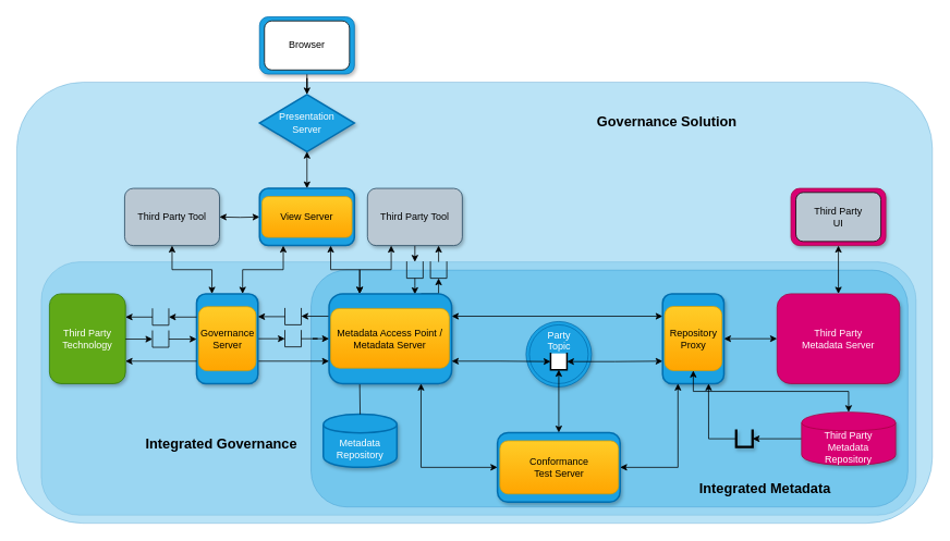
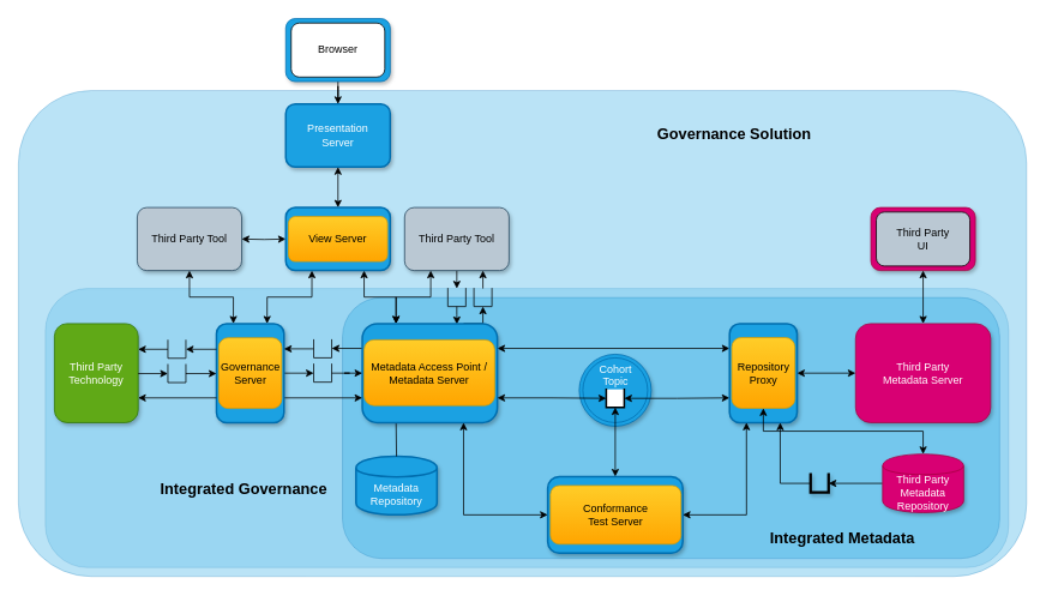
  <mxCell id="0" />
  <mxCell id="1" parent="0" />
  <mxCell id="2" value="" style="rounded=1;whiteSpace=wrap;html=1;fillColor=#1ba1e2;strokeColor=#006EAF;opacity=30;fontColor=#ffffff;" parent="1" vertex="1"><mxGeometry x="20" y="100" width="1120" height="540" as="geometry" /></mxCell>
  <mxCell id="3" value="" style="rounded=1;whiteSpace=wrap;html=1;fillColor=#1ba1e2;strokeColor=#006EAF;opacity=20;fontColor=#ffffff;" parent="1" vertex="1"><mxGeometry x="50" y="320" width="1070" height="310" as="geometry" /></mxCell>
  <mxCell id="4" value="" style="rounded=1;whiteSpace=wrap;html=1;fillColor=#1ba1e2;strokeColor=#006EAF;fontColor=#ffffff;opacity=30;" parent="1" vertex="1"><mxGeometry x="380" y="330" width="730" height="290" as="geometry" /></mxCell>
  <mxCell id="5" style="edgeStyle=orthogonalEdgeStyle;rounded=0;orthogonalLoop=1;jettySize=auto;html=1;entryX=0.25;entryY=0;entryDx=0;entryDy=0;startArrow=classic;startFill=1;endArrow=classic;endFill=1;exitX=0.75;exitY=1;exitDx=0;exitDy=0;" parent="1" source="63" target="15" edge="1"><mxGeometry relative="1" as="geometry" /></mxCell>
  <mxCell id="6" style="edgeStyle=orthogonalEdgeStyle;rounded=0;orthogonalLoop=1;jettySize=auto;html=1;exitX=0.25;exitY=1;exitDx=0;exitDy=0;startArrow=classic;startFill=1;endArrow=classic;endFill=1;entryX=0.75;entryY=0;entryDx=0;entryDy=0;" parent="1" source="63" target="19" edge="1"><mxGeometry relative="1" as="geometry"><mxPoint x="300" y="361" as="targetPoint" /></mxGeometry></mxCell>
  <mxCell id="7" style="edgeStyle=orthogonalEdgeStyle;rounded=0;orthogonalLoop=1;jettySize=auto;html=1;exitX=0.5;exitY=1;exitDx=0;exitDy=0;entryX=0.5;entryY=0;entryDx=0;entryDy=0;startArrow=classic;startFill=1;" parent="1" source="8" target="63" edge="1"><mxGeometry relative="1" as="geometry" /></mxCell>
- <mxCell id="8" value="Presentation&lt;br&gt;Server" style="rhombus;whiteSpace=wrap;html=1;fillColor=#1ba1e2;strokeColor=#006EAF;fontColor=#ffffff;strokeWidth=2;shadow=1;" parent="1" vertex="1"><mxGeometry x="317" y="115" width="116" height="70" as="geometry" /></mxCell>
+ <mxCell id="8" value="Presentation&lt;br&gt;Server" style="rounded=1;whiteSpace=wrap;html=1;fillColor=#1ba1e2;strokeColor=#006EAF;fontColor=#ffffff;strokeWidth=2;shadow=1;" parent="1" vertex="1"><mxGeometry x="317" y="115" width="116" height="70" as="geometry" /></mxCell>
  <mxCell id="9" value="Metadata&lt;br&gt;Repository&lt;br&gt;" style="shape=cylinder;whiteSpace=wrap;html=1;boundedLbl=1;backgroundOutline=1;fillColor=#1ba1e2;strokeColor=#006EAF;fontColor=#ffffff;strokeWidth=2;shadow=1;" parent="1" vertex="1"><mxGeometry x="395" y="506.5" width="90" height="65" as="geometry" /></mxCell>
  <mxCell id="10" style="edgeStyle=orthogonalEdgeStyle;rounded=0;orthogonalLoop=1;jettySize=auto;html=1;exitX=0.25;exitY=1;exitDx=0;exitDy=0;endArrow=none;endFill=0;entryX=0.5;entryY=0;entryDx=0;entryDy=0;" parent="1" source="15" target="9" edge="1"><mxGeometry relative="1" as="geometry"><mxPoint x="477" y="459" as="targetPoint" /></mxGeometry></mxCell>
  <mxCell id="11" style="edgeStyle=orthogonalEdgeStyle;rounded=0;orthogonalLoop=1;jettySize=auto;html=1;exitX=0.75;exitY=0;exitDx=0;exitDy=0;entryX=0.5;entryY=1;entryDx=0;entryDy=0;endArrow=classic;endFill=1;" parent="1" source="15" target="24" edge="1"><mxGeometry relative="1" as="geometry" /></mxCell>
  <mxCell id="12" style="edgeStyle=orthogonalEdgeStyle;rounded=0;orthogonalLoop=1;jettySize=auto;html=1;exitX=0;exitY=0.25;exitDx=0;exitDy=0;entryX=1;entryY=0.5;entryDx=0;entryDy=0;endArrow=classic;endFill=1;" parent="1" source="15" target="26" edge="1"><mxGeometry relative="1" as="geometry" /></mxCell>
  <mxCell id="13" style="edgeStyle=orthogonalEdgeStyle;rounded=0;orthogonalLoop=1;jettySize=auto;html=1;entryX=0;entryY=0.25;entryDx=0;entryDy=0;startArrow=classic;startFill=1;endArrow=classic;endFill=1;exitX=1;exitY=0.25;exitDx=0;exitDy=0;" parent="1" source="15" target="38" edge="1"><mxGeometry relative="1" as="geometry" /></mxCell>
  <mxCell id="14" style="edgeStyle=orthogonalEdgeStyle;rounded=0;orthogonalLoop=1;jettySize=auto;html=1;exitX=0.7;exitY=0.006;exitDx=0;exitDy=0;entryX=0.5;entryY=1;entryDx=0;entryDy=0;startArrow=classic;startFill=1;endArrow=none;endFill=0;exitPerimeter=0;" parent="1" source="15" target="52" edge="1"><mxGeometry relative="1" as="geometry"><Array as="points"><mxPoint x="507" y="349" /><mxPoint x="507" y="349" /></Array></mxGeometry></mxCell>
  <mxCell id="15" value="Metadata Server /&lt;br&gt;Metadata Access Point" style="rounded=1;whiteSpace=wrap;html=1;fillColor=#1ba1e2;strokeColor=#006EAF;fontColor=#ffffff;strokeWidth=2;shadow=1;" parent="1" vertex="1"><mxGeometry x="402" y="359" width="150" height="110" as="geometry" /></mxCell>
  <mxCell id="16" style="edgeStyle=orthogonalEdgeStyle;rounded=0;orthogonalLoop=1;jettySize=auto;html=1;exitX=1;exitY=0.5;exitDx=0;exitDy=0;entryX=0;entryY=0.5;entryDx=0;entryDy=0;endArrow=classic;endFill=1;" parent="1" source="19" target="28" edge="1"><mxGeometry relative="1" as="geometry" /></mxCell>
  <mxCell id="17" style="edgeStyle=orthogonalEdgeStyle;rounded=0;orthogonalLoop=1;jettySize=auto;html=1;exitX=1;exitY=0.75;exitDx=0;exitDy=0;entryX=0;entryY=0.75;entryDx=0;entryDy=0;endArrow=classic;endFill=1;" parent="1" source="19" target="15" edge="1"><mxGeometry relative="1" as="geometry" /></mxCell>
  <mxCell id="18" style="edgeStyle=orthogonalEdgeStyle;rounded=0;orthogonalLoop=1;jettySize=auto;html=1;exitX=0.25;exitY=0;exitDx=0;exitDy=0;entryX=0.5;entryY=1;entryDx=0;entryDy=0;startArrow=classic;startFill=1;endArrow=classic;endFill=1;" parent="1" source="19" target="47" edge="1"><mxGeometry relative="1" as="geometry" /></mxCell>
  <mxCell id="19" value="Governance&lt;br&gt;Server" style="rounded=1;whiteSpace=wrap;html=1;fillColor=#1ba1e2;strokeColor=#006EAF;fontColor=#ffffff;strokeWidth=2;shadow=1;" parent="1" vertex="1"><mxGeometry x="240" y="359" width="75" height="110" as="geometry" /></mxCell>
  <mxCell id="20" style="edgeStyle=orthogonalEdgeStyle;rounded=0;orthogonalLoop=1;jettySize=auto;html=1;exitX=0.25;exitY=1;exitDx=0;exitDy=0;entryX=0.25;entryY=0;entryDx=0;entryDy=0;startArrow=classic;startFill=1;endArrow=classic;endFill=1;" parent="1" source="22" target="15" edge="1"><mxGeometry relative="1" as="geometry" /></mxCell>
  <mxCell id="21" style="edgeStyle=orthogonalEdgeStyle;rounded=0;orthogonalLoop=1;jettySize=auto;html=1;exitX=0.5;exitY=1;exitDx=0;exitDy=0;entryX=0.5;entryY=0;entryDx=0;entryDy=0;startArrow=none;startFill=0;endArrow=classic;endFill=1;" parent="1" source="22" target="52" edge="1"><mxGeometry relative="1" as="geometry" /></mxCell>
  <mxCell id="22" value="Third Party Tool" style="rounded=1;whiteSpace=wrap;html=1;fillColor=#bac8d3;strokeColor=#23445d;shadow=1;" parent="1" vertex="1"><mxGeometry x="449" y="230" width="116" height="70" as="geometry" /></mxCell>
  <mxCell id="23" style="edgeStyle=orthogonalEdgeStyle;rounded=0;orthogonalLoop=1;jettySize=auto;html=1;exitX=0.5;exitY=0;exitDx=0;exitDy=0;entryX=0.75;entryY=1;entryDx=0;entryDy=0;endArrow=classic;endFill=1;" parent="1" source="24" target="22" edge="1"><mxGeometry relative="1" as="geometry" /></mxCell>
  <mxCell id="24" value="" style="shape=partialRectangle;whiteSpace=wrap;html=1;bottom=1;right=1;left=1;top=0;fillColor=none;routingCenterX=-0.5;" parent="1" vertex="1"><mxGeometry x="526" y="320" width="20" height="20" as="geometry" /></mxCell>
  <mxCell id="25" style="edgeStyle=orthogonalEdgeStyle;rounded=0;orthogonalLoop=1;jettySize=auto;html=1;exitX=0;exitY=0.5;exitDx=0;exitDy=0;entryX=1;entryY=0.25;entryDx=0;entryDy=0;endArrow=classic;endFill=1;" parent="1" source="26" target="19" edge="1"><mxGeometry relative="1" as="geometry" /></mxCell>
  <mxCell id="26" value="" style="shape=partialRectangle;whiteSpace=wrap;html=1;bottom=1;right=1;left=1;top=0;fillColor=none;routingCenterX=-0.5;" parent="1" vertex="1"><mxGeometry x="348" y="377" width="20" height="20" as="geometry" /></mxCell>
  <mxCell id="27" style="edgeStyle=orthogonalEdgeStyle;rounded=0;orthogonalLoop=1;jettySize=auto;html=1;exitX=1;exitY=0.5;exitDx=0;exitDy=0;endArrow=classic;endFill=1;" parent="1" source="28" target="15" edge="1"><mxGeometry relative="1" as="geometry" /></mxCell>
  <mxCell id="28" value="" style="shape=partialRectangle;whiteSpace=wrap;html=1;bottom=1;right=1;left=1;top=0;fillColor=none;routingCenterX=-0.5;" parent="1" vertex="1"><mxGeometry x="348" y="404" width="20" height="20" as="geometry" /></mxCell>
  <mxCell id="29" value="" style="ellipse;shape=doubleEllipse;whiteSpace=wrap;html=1;aspect=fixed;fillColor=#1ba1e2;strokeColor=#006EAF;fontColor=#ffffff;shadow=1;" parent="1" vertex="1"><mxGeometry x="643" y="393" width="80" height="80" as="geometry" /></mxCell>
  <mxCell id="30" style="edgeStyle=orthogonalEdgeStyle;rounded=0;orthogonalLoop=1;jettySize=auto;html=1;exitX=1;exitY=0.5;exitDx=0;exitDy=0;entryX=0;entryY=0.75;entryDx=0;entryDy=0;startArrow=classic;startFill=1;endArrow=classic;endFill=1;" parent="1" source="31" target="38" edge="1"><mxGeometry relative="1" as="geometry" /></mxCell>
  <mxCell id="31" value="" style="shape=partialRectangle;whiteSpace=wrap;html=1;bottom=1;right=1;left=1;top=0;routingCenterX=-0.5;strokeWidth=2;" parent="1" vertex="1"><mxGeometry x="673" y="432" width="20" height="20" as="geometry" /></mxCell>
  <mxCell id="32" style="edgeStyle=orthogonalEdgeStyle;rounded=0;orthogonalLoop=1;jettySize=auto;html=1;exitX=1;exitY=0.75;exitDx=0;exitDy=0;entryX=0;entryY=0.5;entryDx=0;entryDy=0;endArrow=classic;endFill=1;startArrow=classic;startFill=1;" parent="1" source="15" target="31" edge="1"><mxGeometry relative="1" as="geometry" /></mxCell>
- <mxCell id="33" value="&lt;div style=&quot;text-align: center&quot;&gt;&lt;span&gt;Party&lt;/span&gt;&lt;/div&gt;&lt;div style=&quot;text-align: center&quot;&gt;&lt;span&gt;Topic&lt;/span&gt;&lt;/div&gt;" style="text;html=1;resizable=0;points=[];autosize=1;align=center;verticalAlign=top;spacingTop=-4;fontColor=#FFFFFF;shadow=1;" parent="1" vertex="1"><mxGeometry x="658" y="400" width="50" height="30" as="geometry" /></mxCell>
+ <mxCell id="33" value="&lt;div style=&quot;text-align: center&quot;&gt;&lt;span&gt;Cohort&lt;/span&gt;&lt;/div&gt;&lt;div style=&quot;text-align: center&quot;&gt;&lt;span&gt;Topic&lt;/span&gt;&lt;/div&gt;" style="text;html=1;resizable=0;points=[];autosize=1;align=center;verticalAlign=top;spacingTop=-4;fontColor=#FFFFFF;shadow=1;" parent="1" vertex="1"><mxGeometry x="658" y="400" width="50" height="30" as="geometry" /></mxCell>
  <mxCell id="34" value="" style="rounded=1;whiteSpace=wrap;html=1;fillColor=#d80073;strokeColor=#A50040;fontColor=#ffffff;shadow=1;" parent="1" vertex="1"><mxGeometry x="967" y="230" width="116" height="70" as="geometry" /></mxCell>
  <mxCell id="35" value="Third Party&lt;br&gt;UI" style="rounded=1;whiteSpace=wrap;html=1;fillColor=#bac8d3;" parent="1" vertex="1"><mxGeometry x="973" y="235" width="104" height="60" as="geometry" /></mxCell>
  <mxCell id="36" value="Third Party&lt;br&gt;Technology" style="rounded=1;whiteSpace=wrap;html=1;fillColor=#60a917;strokeColor=#2D7600;fontColor=#ffffff;shadow=1;" parent="1" vertex="1"><mxGeometry x="60" y="359" width="93" height="110" as="geometry" /></mxCell>
  <mxCell id="37" style="edgeStyle=orthogonalEdgeStyle;rounded=0;orthogonalLoop=1;jettySize=auto;html=1;exitX=1;exitY=0.5;exitDx=0;exitDy=0;startArrow=classic;startFill=1;endArrow=classic;endFill=1;" parent="1" source="38" target="40" edge="1"><mxGeometry relative="1" as="geometry" /></mxCell>
  <mxCell id="38" value="Another&lt;br&gt;Cohort&lt;br&gt;Member" style="rounded=1;whiteSpace=wrap;html=1;fillColor=#1ba1e2;strokeColor=#006EAF;fontColor=#ffffff;strokeWidth=2;shadow=1;" parent="1" vertex="1"><mxGeometry x="810" y="359" width="75" height="110" as="geometry" /></mxCell>
  <mxCell id="39" style="edgeStyle=orthogonalEdgeStyle;rounded=0;orthogonalLoop=1;jettySize=auto;html=1;exitX=0.5;exitY=0;exitDx=0;exitDy=0;entryX=0.5;entryY=1;entryDx=0;entryDy=0;startArrow=classic;startFill=1;endArrow=classic;endFill=1;" parent="1" source="40" target="34" edge="1"><mxGeometry relative="1" as="geometry" /></mxCell>
  <mxCell id="40" value="Third Party&lt;br&gt;Metadata Server" style="rounded=1;whiteSpace=wrap;html=1;fillColor=#d80073;strokeColor=#A50040;fontColor=#ffffff;shadow=1;" parent="1" vertex="1"><mxGeometry x="950" y="359" width="150" height="110" as="geometry" /></mxCell>
  <mxCell id="41" style="edgeStyle=orthogonalEdgeStyle;rounded=0;orthogonalLoop=1;jettySize=auto;html=1;exitX=0.5;exitY=0;exitDx=0;exitDy=0;startArrow=classic;startFill=1;endArrow=classic;endFill=1;" parent="1" source="43" target="67" edge="1"><mxGeometry relative="1" as="geometry" /></mxCell>
  <mxCell id="42" style="edgeStyle=orthogonalEdgeStyle;rounded=0;orthogonalLoop=1;jettySize=auto;html=1;exitX=0;exitY=0.5;exitDx=0;exitDy=0;entryX=1;entryY=0.5;entryDx=0;entryDy=0;startArrow=none;startFill=0;endArrow=classic;endFill=1;" parent="1" source="43" target="45" edge="1"><mxGeometry relative="1" as="geometry" /></mxCell>
- <mxCell id="43" value="Third Party&lt;br&gt;Metadata&lt;br&gt;Repository" style="shape=cylinder;whiteSpace=wrap;html=1;boundedLbl=1;backgroundOutline=1;fillColor=#d80073;strokeColor=#A50040;fontColor=#ffffff;shadow=1;" parent="1" vertex="1"><mxGeometry x="980" y="504" width="115" height="65" as="geometry" /></mxCell>
+ <mxCell id="43" value="Third Party&lt;br&gt;Metadata&lt;br&gt;Repository" style="shape=cylinder;whiteSpace=wrap;html=1;boundedLbl=1;backgroundOutline=1;fillColor=#d80073;strokeColor=#A50040;fontColor=#ffffff;shadow=1;" parent="1" vertex="1"><mxGeometry x="980" y="504" width="90" height="65" as="geometry" /></mxCell>
  <mxCell id="44" style="edgeStyle=orthogonalEdgeStyle;rounded=0;orthogonalLoop=1;jettySize=auto;html=1;exitX=0;exitY=0.5;exitDx=0;exitDy=0;entryX=0.75;entryY=1;entryDx=0;entryDy=0;startArrow=none;startFill=0;endArrow=classic;endFill=1;" parent="1" source="45" target="38" edge="1"><mxGeometry relative="1" as="geometry" /></mxCell>
  <mxCell id="45" value="" style="shape=partialRectangle;whiteSpace=wrap;html=1;bottom=1;right=1;left=1;top=0;fillColor=none;routingCenterX=-0.5;strokeWidth=3;shadow=1;" parent="1" vertex="1"><mxGeometry x="900" y="526.5" width="20" height="20" as="geometry" /></mxCell>
  <mxCell id="46" value="" style="edgeStyle=orthogonalEdgeStyle;rounded=0;orthogonalLoop=1;jettySize=auto;html=1;startArrow=classic;startFill=1;" parent="1" target="63" edge="1"><mxGeometry relative="1" as="geometry"><mxPoint x="268" y="265" as="sourcePoint" /></mxGeometry></mxCell>
  <mxCell id="47" value="Third Party Tool" style="rounded=1;whiteSpace=wrap;html=1;fillColor=#bac8d3;strokeColor=#23445d;shadow=1;" parent="1" vertex="1"><mxGeometry x="152" y="230" width="116" height="70" as="geometry" /></mxCell>
  <mxCell id="48" style="edgeStyle=orthogonalEdgeStyle;rounded=0;orthogonalLoop=1;jettySize=auto;html=1;exitX=0.5;exitY=0;exitDx=0;exitDy=0;entryX=0.5;entryY=1;entryDx=0;entryDy=0;startArrow=classic;startFill=1;endArrow=classic;endFill=1;" parent="1" source="51" target="31" edge="1"><mxGeometry relative="1" as="geometry" /></mxCell>
  <mxCell id="49" style="edgeStyle=orthogonalEdgeStyle;rounded=0;orthogonalLoop=1;jettySize=auto;html=1;exitX=1;exitY=0.5;exitDx=0;exitDy=0;entryX=0.25;entryY=1;entryDx=0;entryDy=0;startArrow=classic;startFill=1;endArrow=classic;endFill=1;" parent="1" source="51" target="38" edge="1"><mxGeometry relative="1" as="geometry" /></mxCell>
  <mxCell id="50" style="edgeStyle=orthogonalEdgeStyle;rounded=0;orthogonalLoop=1;jettySize=auto;html=1;exitX=0;exitY=0.5;exitDx=0;exitDy=0;entryX=0.75;entryY=1;entryDx=0;entryDy=0;startArrow=classic;startFill=1;endArrow=classic;endFill=1;" parent="1" source="51" target="15" edge="1"><mxGeometry relative="1" as="geometry" /></mxCell>
  <mxCell id="51" value="Conformance&lt;br&gt;Test Server" style="rounded=1;whiteSpace=wrap;html=1;fillColor=#1ba1e2;strokeColor=#006EAF;fontColor=#ffffff;strokeWidth=2;shadow=1;" parent="1" vertex="1"><mxGeometry x="608" y="529" width="150" height="85" as="geometry" /></mxCell>
  <mxCell id="52" value="" style="shape=partialRectangle;whiteSpace=wrap;html=1;bottom=1;right=1;left=1;top=0;fillColor=none;routingCenterX=-0.5;" parent="1" vertex="1"><mxGeometry x="497" y="320" width="20" height="20" as="geometry" /></mxCell>
  <mxCell id="53" style="edgeStyle=orthogonalEdgeStyle;rounded=0;orthogonalLoop=1;jettySize=auto;html=1;exitX=0;exitY=0.25;exitDx=0;exitDy=0;entryX=1;entryY=0.5;entryDx=0;entryDy=0;endArrow=classic;endFill=1;" parent="1" target="57" edge="1"><mxGeometry relative="1" as="geometry"><mxPoint x="240" y="387.5" as="sourcePoint" /></mxGeometry></mxCell>
  <mxCell id="54" style="edgeStyle=orthogonalEdgeStyle;rounded=0;orthogonalLoop=1;jettySize=auto;html=1;exitX=1;exitY=0.5;exitDx=0;exitDy=0;entryX=0;entryY=0.5;entryDx=0;entryDy=0;endArrow=classic;endFill=1;" parent="1" target="59" edge="1"><mxGeometry relative="1" as="geometry"><mxPoint x="153" y="414.5" as="sourcePoint" /></mxGeometry></mxCell>
  <mxCell id="55" style="edgeStyle=orthogonalEdgeStyle;rounded=0;orthogonalLoop=1;jettySize=auto;html=1;exitX=1;exitY=0.75;exitDx=0;exitDy=0;entryX=0;entryY=0.75;entryDx=0;entryDy=0;endArrow=none;endFill=0;startArrow=classic;startFill=1;" parent="1" edge="1"><mxGeometry relative="1" as="geometry"><mxPoint x="153" y="441.5" as="sourcePoint" /><mxPoint x="240" y="441.5" as="targetPoint" /></mxGeometry></mxCell>
  <mxCell id="56" style="edgeStyle=orthogonalEdgeStyle;rounded=0;orthogonalLoop=1;jettySize=auto;html=1;exitX=0;exitY=0.5;exitDx=0;exitDy=0;entryX=1;entryY=0.25;entryDx=0;entryDy=0;endArrow=classic;endFill=1;" parent="1" source="57" edge="1"><mxGeometry relative="1" as="geometry"><mxPoint x="153" y="388" as="targetPoint" /></mxGeometry></mxCell>
  <mxCell id="57" value="" style="shape=partialRectangle;whiteSpace=wrap;html=1;bottom=1;right=1;left=1;top=0;fillColor=none;routingCenterX=-0.5;" parent="1" vertex="1"><mxGeometry x="186" y="377.5" width="20" height="20" as="geometry" /></mxCell>
  <mxCell id="58" style="edgeStyle=orthogonalEdgeStyle;rounded=0;orthogonalLoop=1;jettySize=auto;html=1;exitX=1;exitY=0.5;exitDx=0;exitDy=0;endArrow=classic;endFill=1;" parent="1" source="59" edge="1"><mxGeometry relative="1" as="geometry"><mxPoint x="240" y="415" as="targetPoint" /></mxGeometry></mxCell>
  <mxCell id="59" value="" style="shape=partialRectangle;whiteSpace=wrap;html=1;bottom=1;right=1;left=1;top=0;fillColor=none;routingCenterX=-0.5;" parent="1" vertex="1"><mxGeometry x="186" y="404.5" width="20" height="20" as="geometry" /></mxCell>
  <mxCell id="60" style="edgeStyle=orthogonalEdgeStyle;rounded=0;orthogonalLoop=1;jettySize=auto;html=1;entryX=0.5;entryY=0;entryDx=0;entryDy=0;" parent="1" source="61" target="8" edge="1"><mxGeometry relative="1" as="geometry" /></mxCell>
  <mxCell id="61" value="" style="rounded=1;whiteSpace=wrap;html=1;fillColor=#1ba1e2;strokeColor=#006EAF;fontColor=#ffffff;shadow=1;" parent="1" vertex="1"><mxGeometry x="317" y="20" width="116" height="70" as="geometry" /></mxCell>
  <mxCell id="62" value="Browser" style="rounded=1;whiteSpace=wrap;html=1;" parent="1" vertex="1"><mxGeometry x="323" y="25" width="104" height="60" as="geometry" /></mxCell>
  <mxCell id="63" value="View Server" style="rounded=1;whiteSpace=wrap;html=1;fillColor=#1ba1e2;strokeColor=#006EAF;fontColor=#ffffff;strokeWidth=2;shadow=1;" parent="1" vertex="1"><mxGeometry x="317" y="230" width="116" height="70" as="geometry" /></mxCell>
  <mxCell id="64" value="View Server" style="rounded=1;whiteSpace=wrap;html=1;gradientColor=#ffa500;fillColor=#ffcd28;strokeColor=#d79b00;" parent="1" vertex="1"><mxGeometry x="320" y="240" width="110" height="50" as="geometry" /></mxCell>
  <mxCell id="65" value="Governance&lt;br&gt;Server" style="rounded=1;whiteSpace=wrap;html=1;gradientColor=#ffa500;fillColor=#ffcd28;strokeColor=#d79b00;" parent="1" vertex="1"><mxGeometry x="242.5" y="374.75" width="70" height="78.5" as="geometry" /></mxCell>
  <mxCell id="66" value="Metadata Access Point /&lt;br&gt;Metadata Server" style="rounded=1;whiteSpace=wrap;html=1;gradientColor=#ffa500;fillColor=#ffcd28;strokeColor=#d79b00;" parent="1" vertex="1"><mxGeometry x="404" y="377" width="145" height="73" as="geometry" /></mxCell>
  <mxCell id="67" value="Repository&lt;br&gt;Proxy" style="rounded=1;whiteSpace=wrap;html=1;gradientColor=#ffa500;fillColor=#ffcd28;strokeColor=#d79b00;" parent="1" vertex="1"><mxGeometry x="812.5" y="374.5" width="70" height="78.5" as="geometry" /></mxCell>
  <mxCell id="68" value="Conformance&lt;br&gt;Test Server" style="rounded=1;whiteSpace=wrap;html=1;gradientColor=#ffa500;fillColor=#ffcd28;strokeColor=#d79b00;" parent="1" vertex="1"><mxGeometry x="611" y="539" width="145" height="65" as="geometry" /></mxCell>
  <mxCell id="69" value="Governance Solution" style="text;html=1;align=center;verticalAlign=middle;resizable=0;points=[];;autosize=1;fontSize=17;fontStyle=1" parent="1" vertex="1"><mxGeometry x="720" y="135" width="190" height="30" as="geometry" /></mxCell>
  <mxCell id="70" value="Integrated Metadata" style="text;html=1;align=center;verticalAlign=middle;resizable=0;points=[];;autosize=1;fontSize=17;fontStyle=1" parent="1" vertex="1"><mxGeometry x="845" y="584" width="180" height="30" as="geometry" /></mxCell>
  <mxCell id="71" value="Integrated Governance" style="text;html=1;align=center;verticalAlign=middle;resizable=0;points=[];;autosize=1;fontSize=17;fontStyle=1" parent="1" vertex="1"><mxGeometry x="170" y="529" width="200" height="30" as="geometry" /></mxCell>
